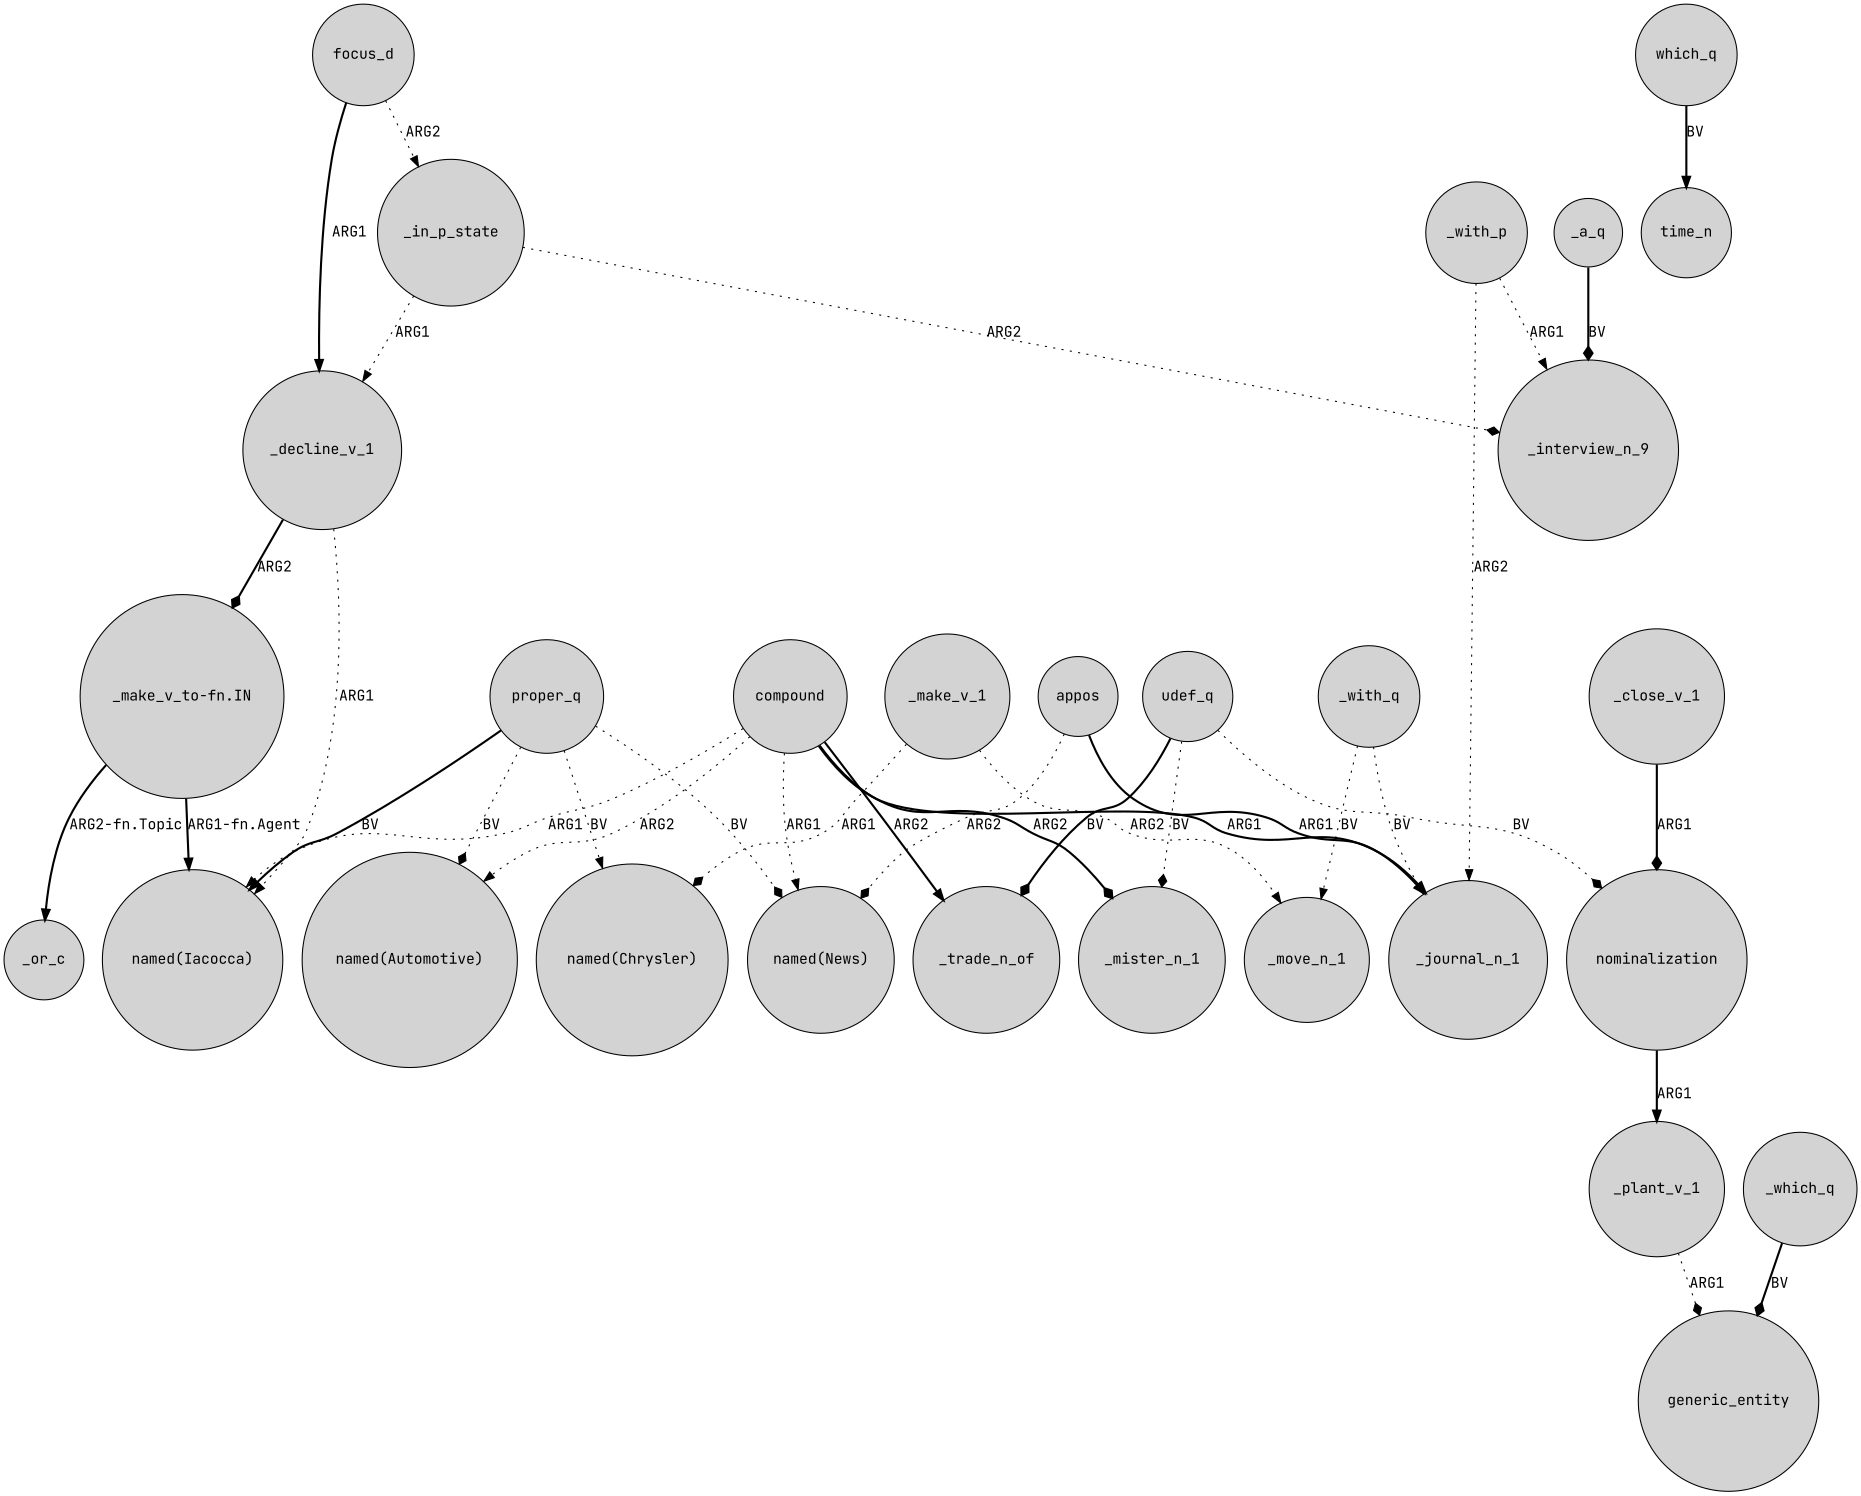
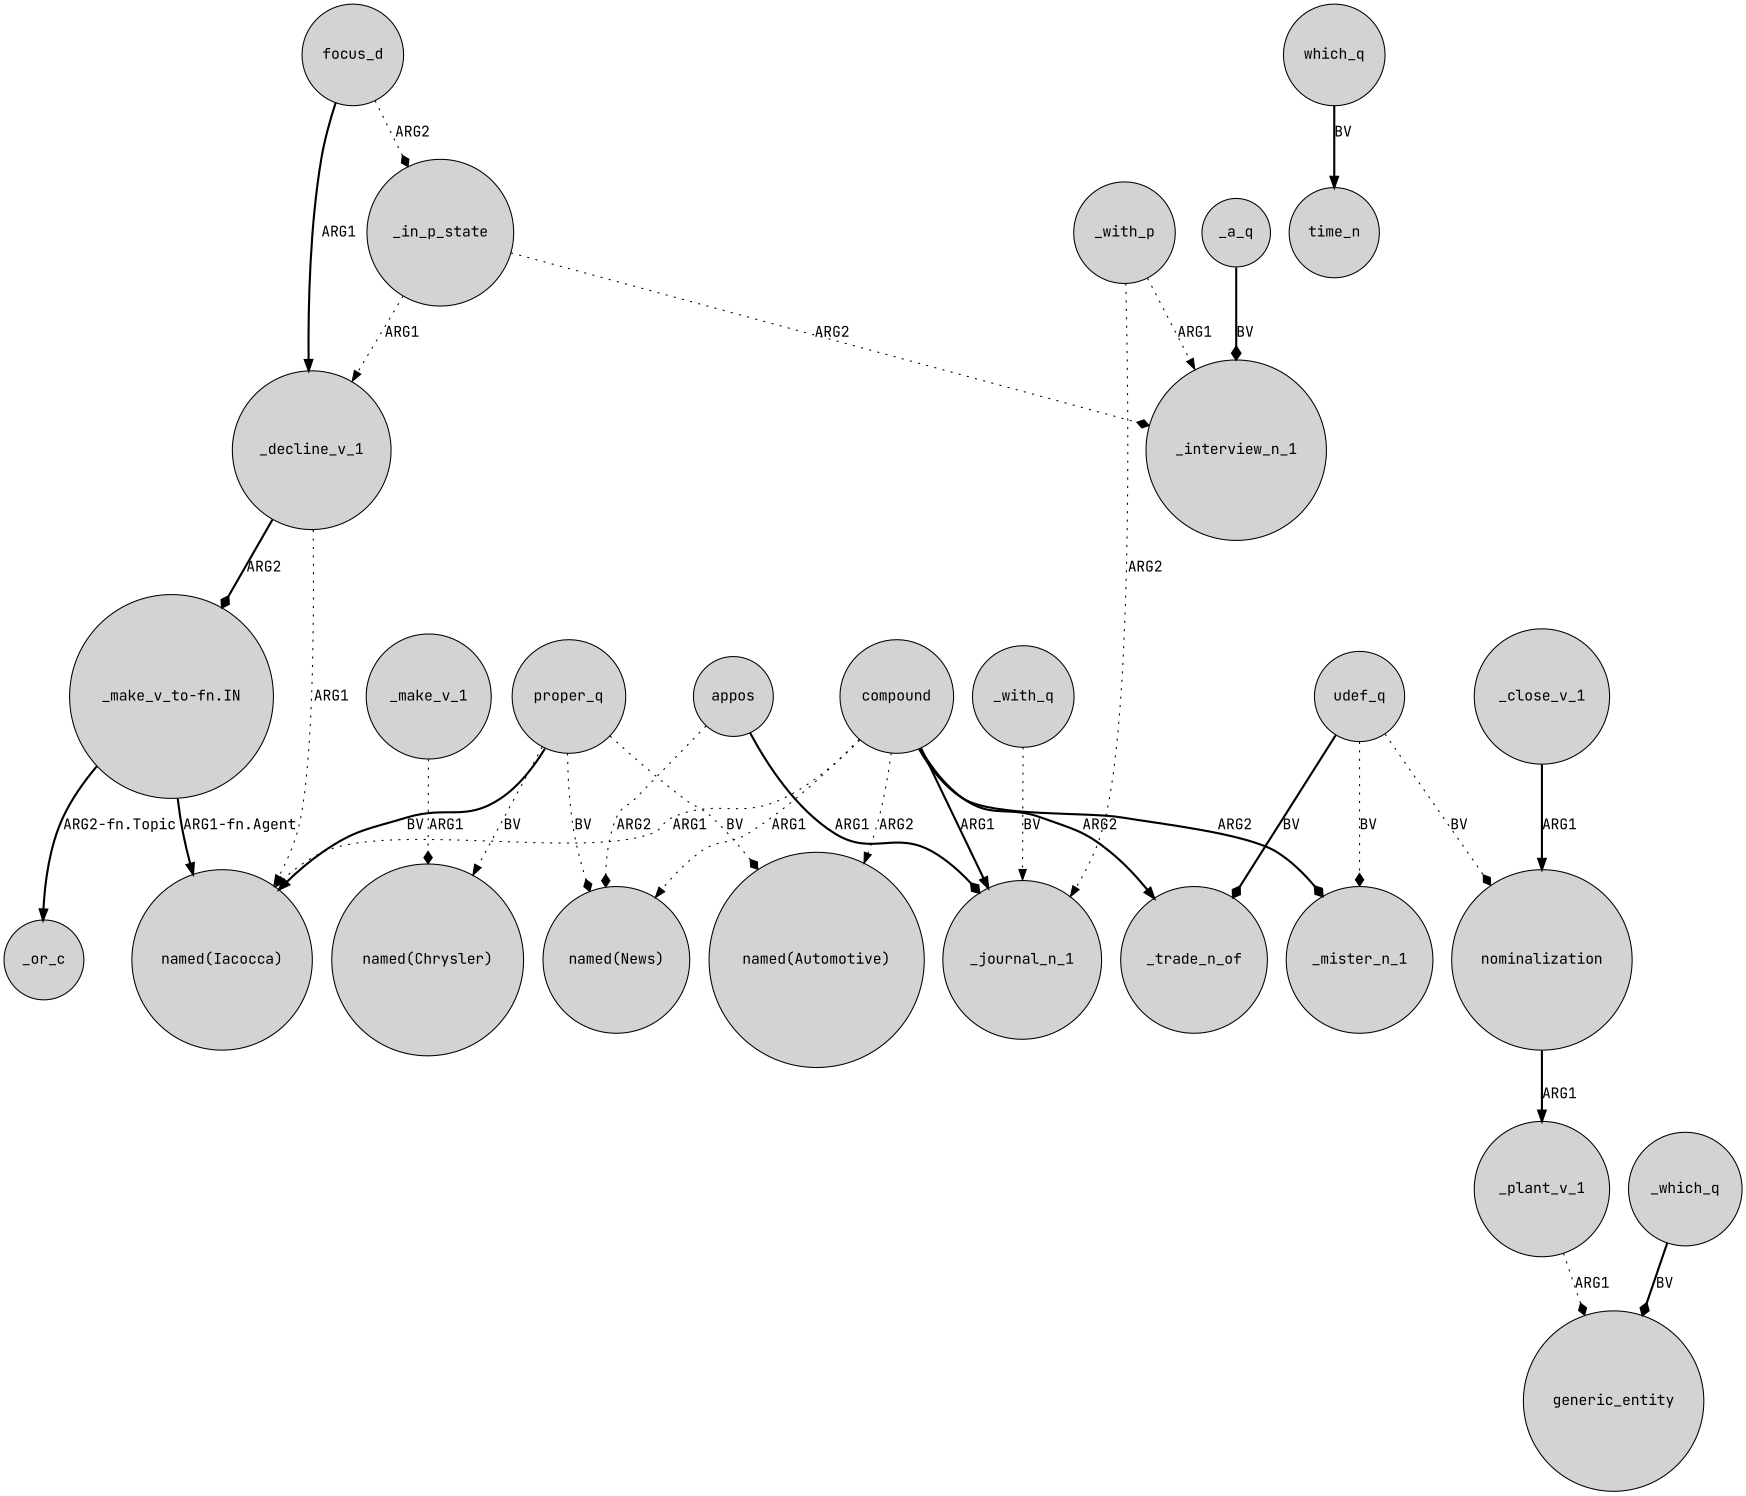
  digraph {
    fontname="JetBrains Mono"
    node [fontname="JetBrains Mono" shape=circle style=filled]
    edge [arrowhead=normal fontname="JetBrains Mono" style=dotted]
    compound
    "named(News)"
    "named(Iacocca)"
    _trade_n_of
    _journal_n_1
    _mister_n_1
    "named(Automotive)"
    proper_q
    "named(Chrysler)"
    udef_q
    nominalization
    _plant_v_1
    n13 [label=_with_q]
-   _move_n_1
    _with_p
-   _interview_n_1 [label=_interview_n_9]
+   _interview_n_1
    n17 [label="_make_v_to-fn.IN"]
    _or_c
    _a_q
    focus_d
    _in_p_state
    _decline_v_1
    _close_v_1
    generic_entity
    which_q
    time_n
    _which_q
    appos
    _make_v_1
    compound -> "named(News)" [label=ARG1]
    compound -> "named(Iacocca)" [label=ARG1]
    compound -> _trade_n_of [label=ARG2 style=bold]
    compound -> _journal_n_1 [label=ARG1 style=bold]
    compound -> _mister_n_1 [arrowhead=diamond label=ARG2 style=bold]
    compound -> "named(Automotive)" [label=ARG2]
    proper_q -> "named(News)" [arrowhead=diamond label=BV]
    proper_q -> "named(Iacocca)" [label=BV style=bold]
    proper_q -> "named(Automotive)" [arrowhead=diamond label=BV]
    proper_q -> "named(Chrysler)" [label=BV]
    udef_q -> _trade_n_of [arrowhead=diamond label=BV style=bold]
    udef_q -> _mister_n_1 [arrowhead=diamond label=BV]
    udef_q -> nominalization [arrowhead=diamond label=BV]
    nominalization -> _plant_v_1 [label=ARG1 style=bold]
    _plant_v_1 -> generic_entity [arrowhead=diamond label=ARG1]
    n13 -> _journal_n_1 [label=BV]
-   n13 -> _move_n_1 [label=BV]
    _with_p -> _journal_n_1 [label=ARG2]
    _with_p -> _interview_n_1 [label=ARG1]
    n17 -> "named(Iacocca)" [label="ARG1-fn.Agent" style=bold]
    n17 -> _or_c [label="ARG2-fn.Topic" style=bold]
    _a_q -> _interview_n_1 [arrowhead=diamond label=BV style=bold]
-   focus_d -> _in_p_state [label=ARG2]
+   focus_d -> _in_p_state [arrowhead=diamond label=ARG2]
    focus_d -> _decline_v_1 [label=ARG1 style=bold]
    _in_p_state -> _interview_n_1 [arrowhead=diamond label=ARG2]
    _in_p_state -> _decline_v_1 [label=ARG1]
    _decline_v_1 -> "named(Iacocca)" [label=ARG1]
    _decline_v_1 -> n17 [arrowhead=diamond label=ARG2 style=bold]
-   _close_v_1 -> nominalization [arrowhead=diamond label=ARG1 style=bold]
+   _close_v_1 -> nominalization [label=ARG1 style=bold]
    which_q -> time_n [label=BV style=bold]
    _which_q -> generic_entity [arrowhead=diamond label=BV style=bold]
    appos -> "named(News)" [arrowhead=diamond label=ARG2]
-   appos -> _journal_n_1 [label=ARG1 style=bold]
+   appos -> _journal_n_1 [arrowhead=diamond label=ARG1 style=bold]
    _make_v_1 -> "named(Chrysler)" [arrowhead=diamond label=ARG1]
-   _make_v_1 -> _move_n_1 [label=ARG2]
  }
